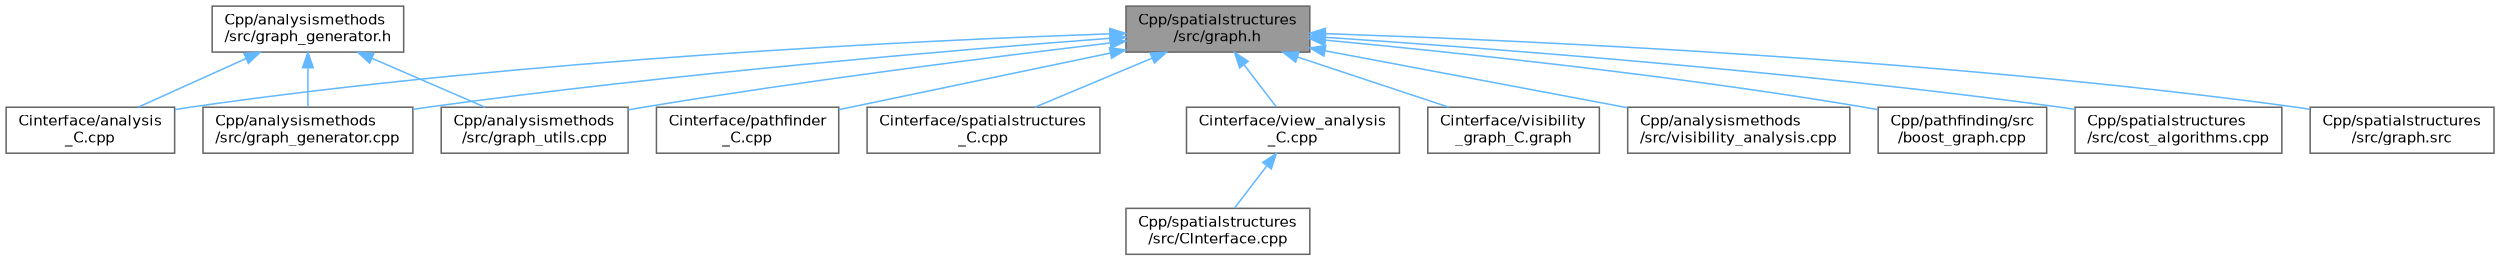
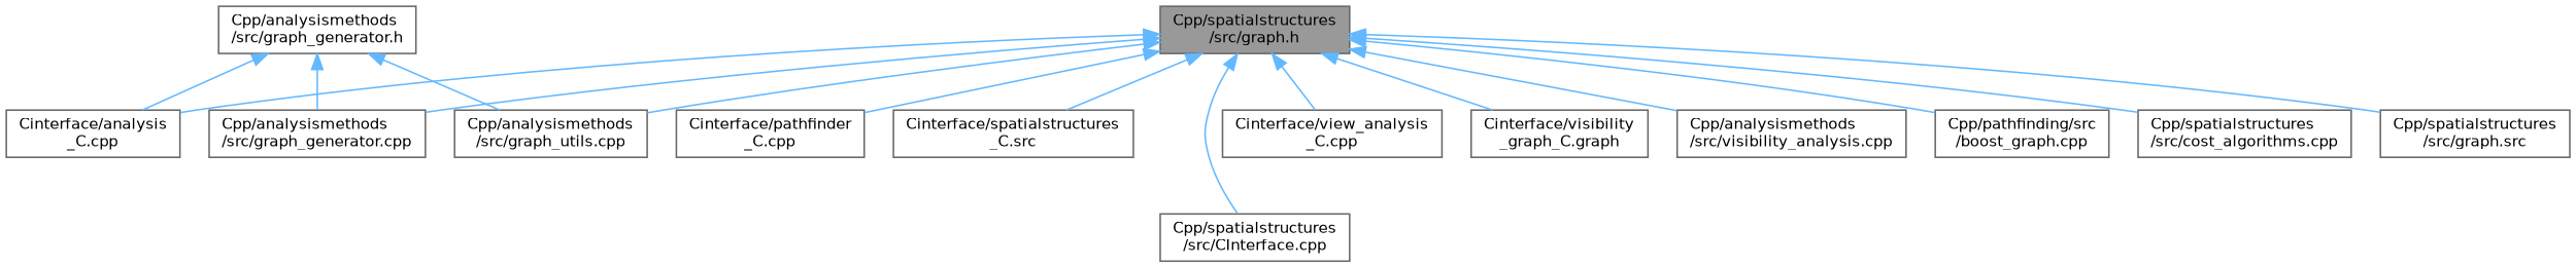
  digraph {
    node [color=grey40 fillcolor=white fontname=Helvetica fontsize=10 shape=box style=filled]
    edge [color=steelblue1 dir=back fontname=Helvetica fontsize=10 labelfontname=Helvetica labelfontsize=10 style=solid]
    n1 [color=gray40 fillcolor=grey60 fontcolor=black height=0.2 label="Cpp/spatialstructures\l/src/graph.h" width=0.4]
    n2 [height=0.2 label="Cinterface/analysis\l_C.cpp" width=0.4]
    n3 [height=0.2 label="Cinterface/pathfinder\l_C.cpp" width=0.4]
-   n4 [height=0.2 label="Cinterface/spatialstructures\l_C.cpp" width=0.4]
+   n4 [height=0.2 label="Cinterface/spatialstructures\l_C.src" width=0.4]
    n5 [height=0.2 label="Cinterface/view_analysis\l_C.cpp" width=0.4]
    n6 [height=0.2 label="Cinterface/visibility\l_graph_C.graph" width=0.4]
    n7 [height=0.2 label="Cpp/analysismethods\l/src/graph_generator.cpp" width=0.4]
    n8 [height=0.2 label="Cpp/analysismethods\l/src/visibility_analysis.cpp" width=0.4]
    n9 [height=0.2 label="Cpp/pathfinding/src\l/boost_graph.cpp" width=0.4]
    n10 [height=0.2 label="Cpp/spatialstructures\l/src/CInterface.cpp" width=0.4]
    n11 [height=0.2 label="Cpp/spatialstructures\l/src/cost_algorithms.cpp" width=0.4]
    n12 [height=0.2 label="Cpp/spatialstructures\l/src/graph.src" width=0.4]
    n13 [height=0.2 label="Cpp/analysismethods\l/src/graph_utils.cpp" width=0.4]
    n14 [height=0.2 label="Cpp/analysismethods\l/src/graph_generator.h" width=0.4]
    n1 -> n2
    n1 -> n3
    n1 -> n4
    n1 -> n5
    n1 -> n6
    n1 -> n7
    n1 -> n8
    n1 -> n9
-   n5 -> n10
+   n1 -> n10
    n1 -> n11
    n1 -> n12
    n1 -> n13
    n14 -> n2
    n14 -> n7
    n14 -> n13
  }
